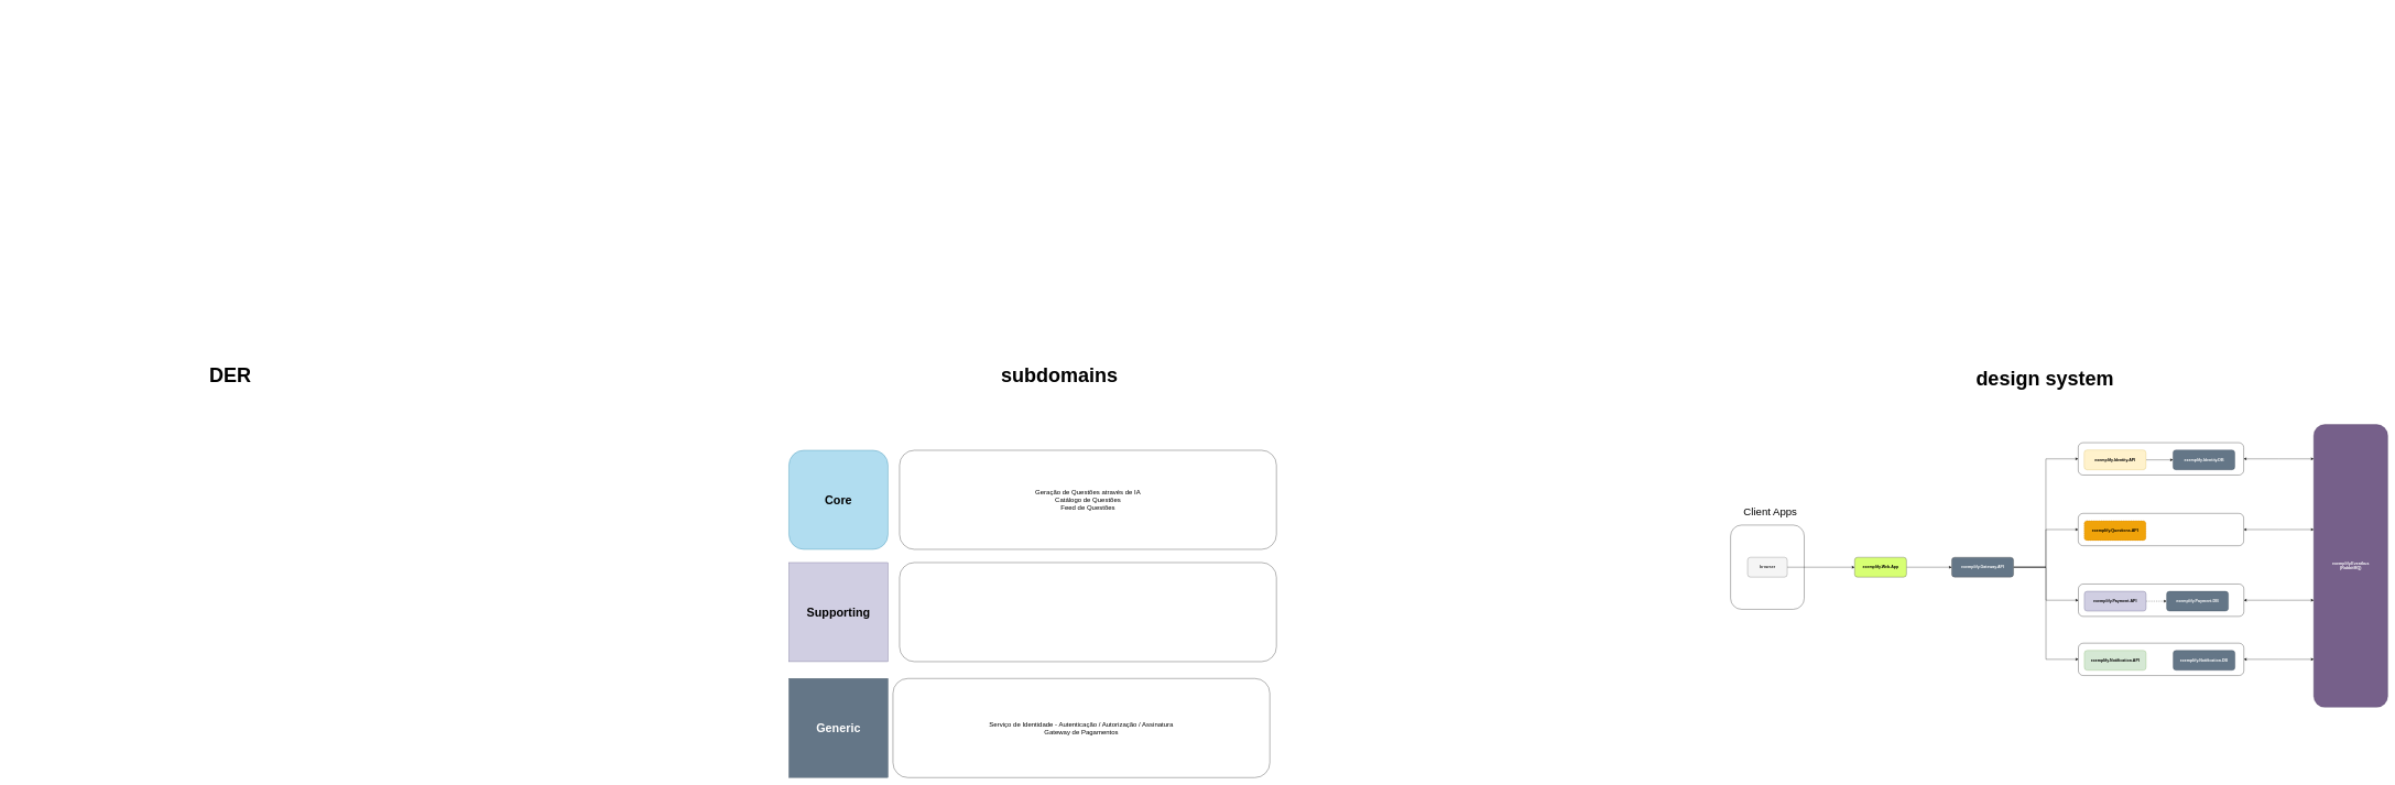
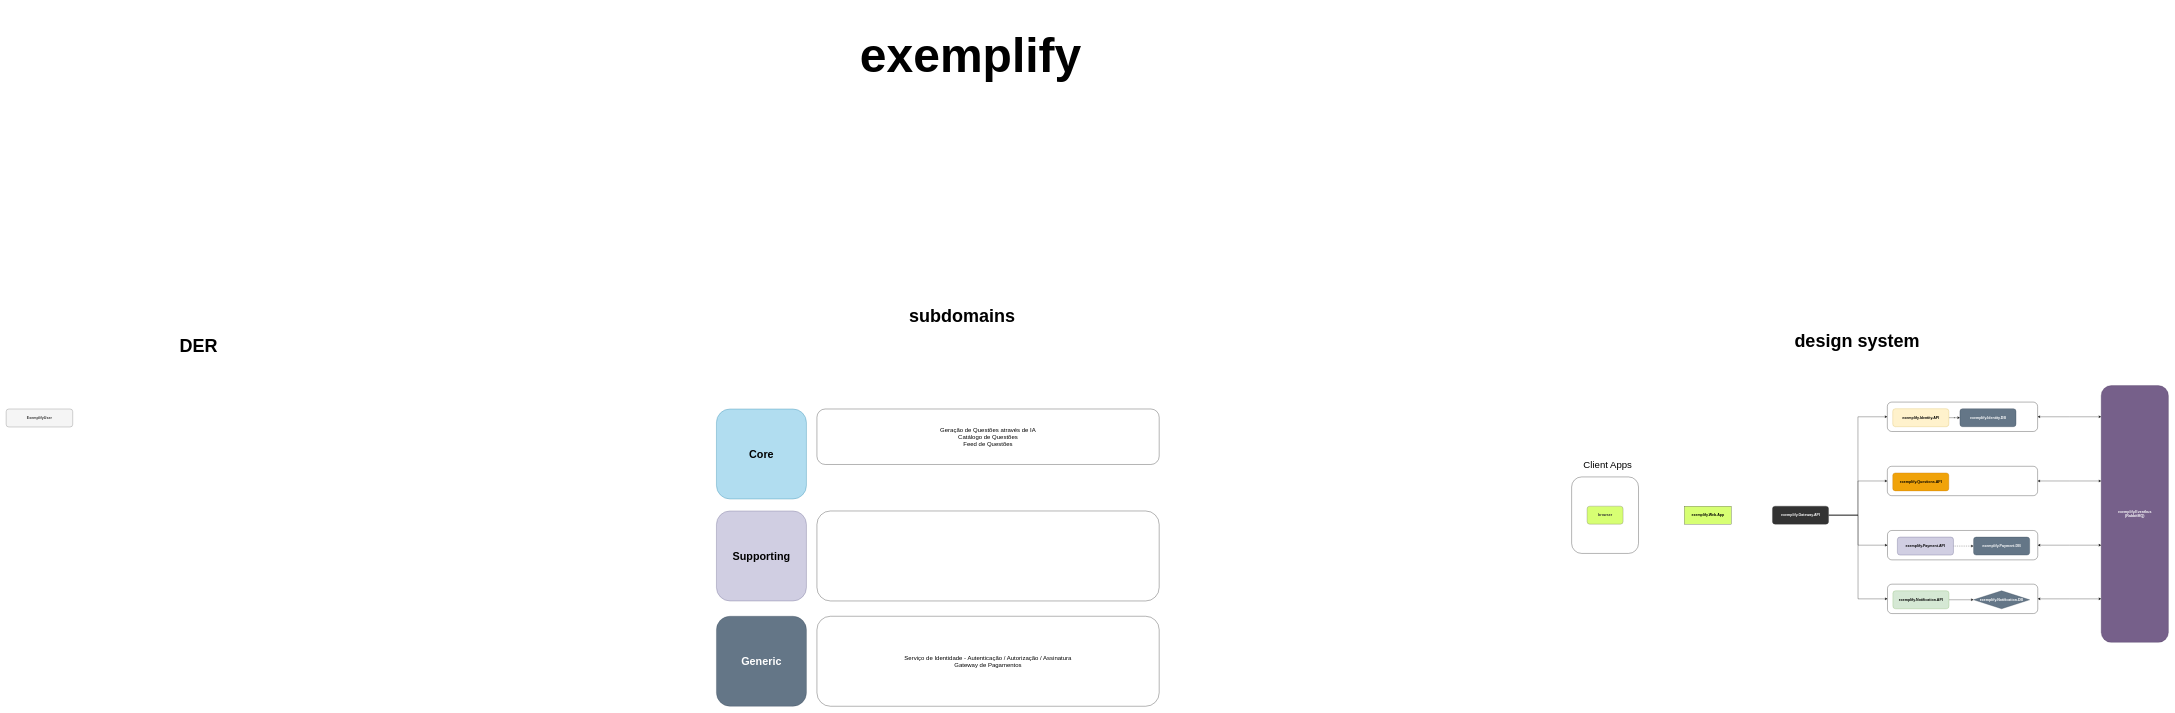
  <mxCell id="0" />
  <mxCell id="1" parent="0" />
- <mxCell id="3" value="DER" style="text;html=1;align=center;verticalAlign=middle;whiteSpace=wrap;rounded=0;fontSize=60;fontStyle=1;fontFamily=Helvetica;" parent="1" vertex="1"><mxGeometry x="438" y="1066" width="517" height="138" as="geometry" /></mxCell>
+ <mxCell id="2" value="exempl&lt;span style=&quot;background-color: transparent; color: light-dark(rgb(0, 0, 0), rgb(255, 255, 255));&quot;&gt;ify&lt;/span&gt;" style="text;html=1;align=center;verticalAlign=middle;whiteSpace=wrap;rounded=0;fontSize=160;fontStyle=1;fontFamily=Helvetica;" parent="1" vertex="1"><mxGeometry x="2655" y="20" width="1161" height="326" as="geometry" /></mxCell>
+ <mxCell id="3" value="DER" style="text;html=1;align=center;verticalAlign=middle;whiteSpace=wrap;rounded=0;fontSize=60;fontStyle=1;fontFamily=Helvetica;" parent="1" vertex="1"><mxGeometry x="403" y="1081" width="517" height="138" as="geometry" /></mxCell>
  <mxCell id="4" value="" style="rounded=1;whiteSpace=wrap;html=1;fillColor=none;" parent="1" vertex="1"><mxGeometry x="6291.5" y="1339" width="501" height="98" as="geometry" /></mxCell>
  <mxCell id="5" value="" style="rounded=1;whiteSpace=wrap;html=1;fillColor=none;" parent="1" vertex="1"><mxGeometry x="5239" y="1588.5" width="223" height="255" as="geometry" /></mxCell>
- <mxCell id="6" style="edgeStyle=orthogonalEdgeStyle;rounded=0;orthogonalLoop=1;jettySize=auto;html=1;" parent="1" source="7" target="11" edge="1"><mxGeometry relative="1" as="geometry" /></mxCell>
- <mxCell id="7" value="browser" style="rounded=1;whiteSpace=wrap;html=1;fillColor=#f5f5f5;fontColor=#333333;strokeColor=#666666;fontStyle=1" parent="1" vertex="1"><mxGeometry x="5290.5" y="1686" width="120" height="60" as="geometry" /></mxCell>
- <mxCell id="8" value="design system" style="text;html=1;align=center;verticalAlign=middle;whiteSpace=wrap;rounded=0;fontSize=60;fontStyle=1;fontFamily=Helvetica;" parent="1" vertex="1"><mxGeometry x="5931.5" y="1076" width="517" height="138" as="geometry" /></mxCell>
+ <mxCell id="7" value="browser" style="rounded=1;whiteSpace=wrap;html=1;fillColor=#d7ff73;fontColor=#333333;strokeColor=#666666;fontStyle=1;" parent="1" vertex="1"><mxGeometry x="5290.5" y="1686" width="120" height="60" as="geometry" /></mxCell>
+ <mxCell id="8" value="design system" style="text;html=1;align=center;verticalAlign=middle;whiteSpace=wrap;rounded=0;fontSize=60;fontStyle=1;fontFamily=Helvetica;" parent="1" vertex="1"><mxGeometry x="5931.5" y="1066" width="517" height="138" as="geometry" /></mxCell>
  <mxCell id="9" value="Client Apps" style="text;html=1;align=center;verticalAlign=middle;whiteSpace=wrap;rounded=0;fontSize=32;" parent="1" vertex="1"><mxGeometry x="5276.5" y="1533" width="165" height="30" as="geometry" /></mxCell>
- <mxCell id="10" style="edgeStyle=orthogonalEdgeStyle;rounded=0;orthogonalLoop=1;jettySize=auto;html=1;" parent="1" source="11" target="16" edge="1"><mxGeometry relative="1" as="geometry" /></mxCell>
- <mxCell id="11" value="exemplify.Web.App" style="rounded=1;whiteSpace=wrap;html=1;fillColor=#D7FF73;strokeColor=#36393d;fontStyle=1" parent="1" vertex="1"><mxGeometry x="5614.5" y="1686" width="157" height="60" as="geometry" /></mxCell>
+ <mxCell id="11" value="exemplify.Web.App" style="whiteSpace=wrap;html=1;fillColor=#D7FF73;strokeColor=#36393d;fontStyle=1;rounded=0;" parent="1" vertex="1"><mxGeometry x="5614.5" y="1686" width="157" height="60" as="geometry" /></mxCell>
  <mxCell id="12" style="edgeStyle=orthogonalEdgeStyle;rounded=0;orthogonalLoop=1;jettySize=auto;html=1;entryX=0;entryY=0.5;entryDx=0;entryDy=0;" parent="1" source="16" target="4" edge="1"><mxGeometry relative="1" as="geometry" /></mxCell>
  <mxCell id="13" style="edgeStyle=orthogonalEdgeStyle;rounded=0;orthogonalLoop=1;jettySize=auto;html=1;entryX=0;entryY=0.5;entryDx=0;entryDy=0;" parent="1" source="16" target="22" edge="1"><mxGeometry relative="1" as="geometry" /></mxCell>
  <mxCell id="14" style="edgeStyle=orthogonalEdgeStyle;rounded=0;orthogonalLoop=1;jettySize=auto;html=1;entryX=0;entryY=0.5;entryDx=0;entryDy=0;" parent="1" source="16" target="28" edge="1"><mxGeometry relative="1" as="geometry" /></mxCell>
  <mxCell id="15" style="edgeStyle=orthogonalEdgeStyle;rounded=0;orthogonalLoop=1;jettySize=auto;html=1;entryX=0;entryY=0.5;entryDx=0;entryDy=0;" edge="1" parent="1" source="16" target="40"><mxGeometry relative="1" as="geometry"><mxPoint x="6168.64" y="2004.623" as="targetPoint" /></mxGeometry></mxCell>
- <mxCell id="16" value="exemplify.Gateway.API" style="rounded=1;whiteSpace=wrap;html=1;fillColor=#647687;strokeColor=#333333;fontStyle=1;fontColor=#ffffff;" parent="1" vertex="1"><mxGeometry x="5908.5" y="1686" width="187" height="60" as="geometry" /></mxCell>
+ <mxCell id="16" value="exemplify.Gateway.API" style="rounded=1;whiteSpace=wrap;html=1;fillColor=#333333;strokeColor=#333333;fontStyle=1;fontColor=#ffffff;" parent="1" vertex="1"><mxGeometry x="5908.5" y="1686" width="187" height="60" as="geometry" /></mxCell>
  <mxCell id="17" style="edgeStyle=orthogonalEdgeStyle;rounded=0;orthogonalLoop=1;jettySize=auto;html=1;" parent="1" source="18" target="20" edge="1"><mxGeometry relative="1" as="geometry" /></mxCell>
  <mxCell id="18" value="exemplify.Identity.API" style="rounded=1;whiteSpace=wrap;html=1;fillColor=#fff2cc;strokeColor=#d6b656;fontStyle=1" parent="1" vertex="1"><mxGeometry x="6309.5" y="1361" width="187" height="60" as="geometry" /></mxCell>
  <mxCell id="19" style="edgeStyle=orthogonalEdgeStyle;rounded=0;orthogonalLoop=1;jettySize=auto;html=1;entryX=0;entryY=0.25;entryDx=0;entryDy=0;startArrow=classic;startFill=1;exitX=1;exitY=0.5;exitDx=0;exitDy=0;" parent="1" source="4" edge="1"><mxGeometry relative="1" as="geometry"><mxPoint x="7004.5" y="1388" as="targetPoint" /></mxGeometry></mxCell>
- <mxCell id="20" value="exemplify.Identity.DB" style="rounded=1;whiteSpace=wrap;html=1;fillColor=#647687;strokeColor=#314354;fontStyle=1;fontColor=#ffffff;" parent="1" vertex="1"><mxGeometry x="6578.5" y="1361" width="187" height="60" as="geometry" /></mxCell>
+ <mxCell id="20" value="exemplify.Identity.DB" style="rounded=1;whiteSpace=wrap;html=1;fillColor=#647687;strokeColor=#314354;fontStyle=1;fontColor=#ffffff;" parent="1" vertex="1"><mxGeometry x="6533.5" y="1361" width="187" height="60" as="geometry" /></mxCell>
  <mxCell id="21" style="edgeStyle=orthogonalEdgeStyle;rounded=0;orthogonalLoop=1;jettySize=auto;html=1;startArrow=classic;startFill=1;" parent="1" source="22" edge="1"><mxGeometry relative="1" as="geometry"><mxPoint x="7004.5" y="1602" as="targetPoint" /></mxGeometry></mxCell>
  <mxCell id="22" value="" style="rounded=1;whiteSpace=wrap;html=1;fillColor=none;" parent="1" vertex="1"><mxGeometry x="6291.5" y="1553" width="501" height="98" as="geometry" /></mxCell>
- <mxCell id="23" value="exemplify.Questions.API" style="rounded=1;whiteSpace=wrap;html=1;fillColor=#f0a30a;strokeColor=#BD7000;fontStyle=1;fontColor=#000000;dashed=1;" parent="1" vertex="1"><mxGeometry x="6309.5" y="1575" width="187" height="60" as="geometry" /></mxCell>
+ <mxCell id="23" value="exemplify.Questions.API" style="rounded=1;whiteSpace=wrap;html=1;fillColor=#f0a30a;strokeColor=#BD7000;fontStyle=1;fontColor=#000000;" parent="1" vertex="1"><mxGeometry x="6309.5" y="1575" width="187" height="60" as="geometry" /></mxCell>
  <mxCell id="24" value="exemplify.Eventbus&lt;div&gt;(&lt;span style=&quot;background-color: transparent; color: light-dark(rgb(255, 255, 255), rgb(18, 18, 18));&quot;&gt;RabbitMQ)&lt;/span&gt;&lt;/div&gt;" style="rounded=1;whiteSpace=wrap;html=1;fillColor=#76608a;strokeColor=#432D57;fontStyle=1;fontColor=#ffffff;" parent="1" vertex="1"><mxGeometry x="7004.5" y="1284" width="224" height="856" as="geometry" /></mxCell>
+ <mxCell id="25" value="ExemplifyUser" style="rounded=1;whiteSpace=wrap;html=1;fillColor=#f5f5f5;fontColor=#333333;strokeColor=#666666;fontStyle=1" parent="1" vertex="1"><mxGeometry x="20" y="1362" width="222" height="60" as="geometry" /></mxCell>
  <mxCell id="26" style="edgeStyle=orthogonalEdgeStyle;rounded=0;orthogonalLoop=1;jettySize=auto;html=1;dashed=1;" parent="1" source="29" target="30" edge="1"><mxGeometry relative="1" as="geometry" /></mxCell>
  <mxCell id="27" style="edgeStyle=orthogonalEdgeStyle;rounded=0;orthogonalLoop=1;jettySize=auto;html=1;entryX=0;entryY=0.75;entryDx=0;entryDy=0;startArrow=classic;startFill=1;" parent="1" source="28" edge="1"><mxGeometry relative="1" as="geometry"><mxPoint x="7004.5" y="1816" as="targetPoint" /></mxGeometry></mxCell>
  <mxCell id="28" value="" style="rounded=1;whiteSpace=wrap;html=1;fillColor=none;" parent="1" vertex="1"><mxGeometry x="6292" y="1767" width="501" height="98" as="geometry" /></mxCell>
- <mxCell id="29" value="exemplify.Payment.API" style="rounded=1;whiteSpace=wrap;html=1;fillColor=#d0cee2;strokeColor=#56517e;fontStyle=1;" parent="1" vertex="1"><mxGeometry x="6310" y="1789" width="187" height="60" as="geometry" /></mxCell>
- <mxCell id="30" value="exemplify.Payment.DB" style="rounded=1;whiteSpace=wrap;html=1;fillColor=#647687;strokeColor=#314354;fontStyle=1;fontColor=#ffffff;" parent="1" vertex="1"><mxGeometry x="6559" y="1789" width="187" height="60" as="geometry" /></mxCell>
- <mxCell id="31" value="subdomains" style="text;html=1;align=center;verticalAlign=middle;whiteSpace=wrap;rounded=0;fontSize=60;fontStyle=1;fontFamily=Helvetica;" parent="1" vertex="1"><mxGeometry x="2949" y="1066" width="517" height="138" as="geometry" /></mxCell>
+ <mxCell id="29" value="exemplify.Payment.API" style="rounded=1;whiteSpace=wrap;html=1;fillColor=#d0cee2;strokeColor=#56517e;fontStyle=1;" parent="1" vertex="1"><mxGeometry x="6325" y="1789" width="187" height="60" as="geometry" /></mxCell>
+ <mxCell id="30" value="exemplify.Payment.DB" style="rounded=1;whiteSpace=wrap;html=1;fillColor=#647687;strokeColor=#314354;fontStyle=1;fontColor=#ffffff;" parent="1" vertex="1"><mxGeometry x="6579" y="1789" width="187" height="60" as="geometry" /></mxCell>
+ <mxCell id="31" value="subdomains" style="text;html=1;align=center;verticalAlign=middle;whiteSpace=wrap;rounded=0;fontSize=60;fontStyle=1;fontFamily=Helvetica;" parent="1" vertex="1"><mxGeometry x="2949" y="981" width="517" height="138" as="geometry" /></mxCell>
  <mxCell id="32" value="Core" style="rounded=1;html=1;fillColor=#b1ddf0;strokeColor=#10739e;fontStyle=1;fontSize=36;whiteSpace=wrap;" parent="1" vertex="1"><mxGeometry x="2388" y="1362" width="300" height="300" as="geometry" /></mxCell>
- <mxCell id="33" value="Geração de Questões através de IA&lt;div&gt;Catálogo de Questões&lt;/div&gt;&lt;div&gt;Feed de Questões&lt;/div&gt;" style="rounded=1;html=1;fontStyle=0;fontSize=20;whiteSpace=wrap;" parent="1" vertex="1"><mxGeometry x="2723" y="1362" width="1141" height="300" as="geometry" /></mxCell>
- <mxCell id="34" value="Supporting" style="html=1;fillColor=#d0cee2;strokeColor=#56517e;fontStyle=1;fontSize=36;whiteSpace=wrap;rounded=0;" parent="1" vertex="1"><mxGeometry x="2388" y="1702" width="300" height="300" as="geometry" /></mxCell>
+ <mxCell id="33" value="Geração de Questões através de IA&lt;div&gt;Catálogo de Questões&lt;/div&gt;&lt;div&gt;Feed de Questões&lt;/div&gt;" style="rounded=1;html=1;fontStyle=0;fontSize=20;whiteSpace=wrap;" parent="1" vertex="1"><mxGeometry x="2723" y="1362" width="1141" height="185" as="geometry" /></mxCell>
+ <mxCell id="34" value="Supporting" style="rounded=1;html=1;fillColor=#d0cee2;strokeColor=#56517e;fontStyle=1;fontSize=36;whiteSpace=wrap;" parent="1" vertex="1"><mxGeometry x="2388" y="1702" width="300" height="300" as="geometry" /></mxCell>
  <mxCell id="35" value="" style="rounded=1;html=1;fontStyle=0;fontSize=20;whiteSpace=wrap;" parent="1" vertex="1"><mxGeometry x="2723" y="1702" width="1141" height="300" as="geometry" /></mxCell>
- <mxCell id="36" value="Generic" style="html=1;fillColor=#647687;strokeColor=#314354;fontStyle=1;fontSize=36;whiteSpace=wrap;fontColor=#ffffff;rounded=0;" parent="1" vertex="1"><mxGeometry x="2388" y="2053" width="300" height="300" as="geometry" /></mxCell>
- <mxCell id="37" value="&lt;div&gt;Serviço de Identidade - Autenticação / Autorização / Assinatura&lt;/div&gt;Gateway de Pagamentos" style="rounded=1;html=1;fontStyle=0;fontSize=20;whiteSpace=wrap;" parent="1" vertex="1"><mxGeometry x="2703" y="2053" width="1141" height="300" as="geometry" /></mxCell>
+ <mxCell id="36" value="Generic" style="rounded=1;html=1;fillColor=#647687;strokeColor=#314354;fontStyle=1;fontSize=36;whiteSpace=wrap;fontColor=#ffffff;" parent="1" vertex="1"><mxGeometry x="2388" y="2053" width="300" height="300" as="geometry" /></mxCell>
+ <mxCell id="37" value="&lt;div&gt;Serviço de Identidade - Autenticação / Autorização / Assinatura&lt;/div&gt;Gateway de Pagamentos" style="rounded=1;html=1;fontStyle=0;fontSize=20;whiteSpace=wrap;" parent="1" vertex="1"><mxGeometry x="2723" y="2053" width="1141" height="300" as="geometry" /></mxCell>
+ <mxCell id="38" style="edgeStyle=orthogonalEdgeStyle;rounded=0;orthogonalLoop=1;jettySize=auto;html=1;" edge="1" source="41" target="42" parent="1"><mxGeometry relative="1" as="geometry" /></mxCell>
  <mxCell id="39" style="edgeStyle=orthogonalEdgeStyle;rounded=0;orthogonalLoop=1;jettySize=auto;html=1;entryX=0;entryY=0.75;entryDx=0;entryDy=0;startArrow=classic;startFill=1;" edge="1" source="40" parent="1"><mxGeometry relative="1" as="geometry"><mxPoint x="7004.5" y="1995" as="targetPoint" /></mxGeometry></mxCell>
  <mxCell id="40" value="" style="rounded=1;whiteSpace=wrap;html=1;fillColor=none;" vertex="1" parent="1"><mxGeometry x="6292" y="1946" width="501" height="98" as="geometry" /></mxCell>
  <mxCell id="41" value="exemplify.Notification.API" style="rounded=1;whiteSpace=wrap;html=1;fillColor=#d5e8d4;strokeColor=#82b366;fontStyle=1;" vertex="1" parent="1"><mxGeometry x="6310" y="1968" width="187" height="60" as="geometry" /></mxCell>
- <mxCell id="42" value="exemplify.Notification.DB" style="rounded=1;whiteSpace=wrap;html=1;fillColor=#647687;strokeColor=#314354;fontStyle=1;fontColor=#ffffff;" vertex="1" parent="1"><mxGeometry x="6579" y="1968" width="187" height="60" as="geometry" /></mxCell>
+ <mxCell id="42" value="exemplify.Notification.DB" style="rhombus;whiteSpace=wrap;html=1;fillColor=#647687;strokeColor=#314354;fontStyle=1;fontColor=#ffffff;" vertex="1" parent="1"><mxGeometry x="6579" y="1968" width="187" height="60" as="geometry" /></mxCell>
